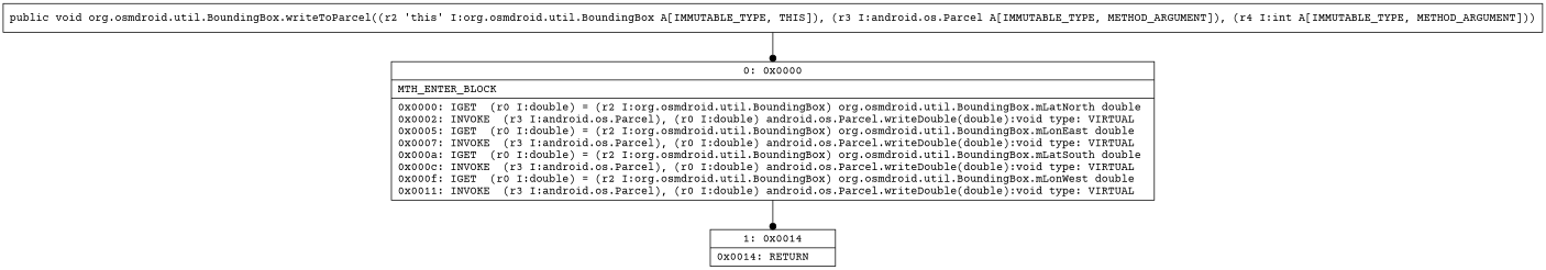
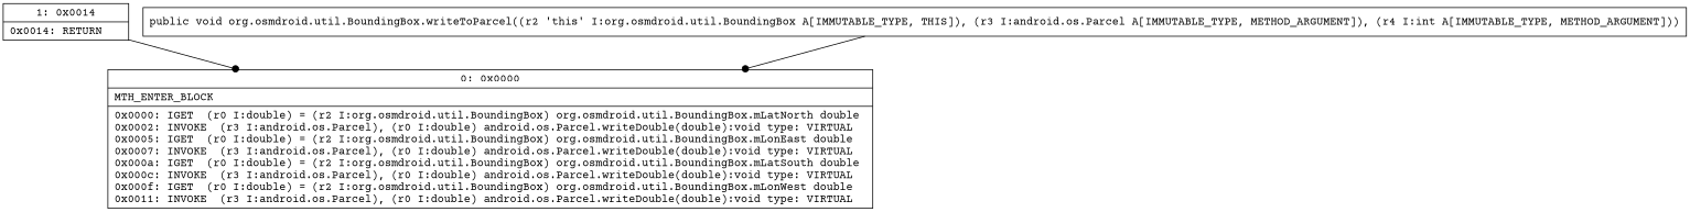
  digraph {
    fontname="Courier Prime"
    node [shape=record fontname="Courier Prime"]
    edge [arrowhead=dot fontname="Courier Prime"]
    n1 [label="{0\:\ 0x0000|MTH_ENTER_BLOCK\l|0x0000: IGET  (r0 I:double) = (r2 I:org.osmdroid.util.BoundingBox) org.osmdroid.util.BoundingBox.mLatNorth double \l0x0002: INVOKE  (r3 I:android.os.Parcel), (r0 I:double) android.os.Parcel.writeDouble(double):void type: VIRTUAL \l0x0005: IGET  (r0 I:double) = (r2 I:org.osmdroid.util.BoundingBox) org.osmdroid.util.BoundingBox.mLonEast double \l0x0007: INVOKE  (r3 I:android.os.Parcel), (r0 I:double) android.os.Parcel.writeDouble(double):void type: VIRTUAL \l0x000a: IGET  (r0 I:double) = (r2 I:org.osmdroid.util.BoundingBox) org.osmdroid.util.BoundingBox.mLatSouth double \l0x000c: INVOKE  (r3 I:android.os.Parcel), (r0 I:double) android.os.Parcel.writeDouble(double):void type: VIRTUAL \l0x000f: IGET  (r0 I:double) = (r2 I:org.osmdroid.util.BoundingBox) org.osmdroid.util.BoundingBox.mLonWest double \l0x0011: INVOKE  (r3 I:android.os.Parcel), (r0 I:double) android.os.Parcel.writeDouble(double):void type: VIRTUAL \l}"]
    n2 [label="{1\:\ 0x0014|0x0014: RETURN   \l}"]
    n3 [label="{public void org.osmdroid.util.BoundingBox.writeToParcel((r2 'this' I:org.osmdroid.util.BoundingBox A[IMMUTABLE_TYPE, THIS]), (r3 I:android.os.Parcel A[IMMUTABLE_TYPE, METHOD_ARGUMENT]), (r4 I:int A[IMMUTABLE_TYPE, METHOD_ARGUMENT])) }"]
-   n1 -> n2
+   n2 -> n1
    n3 -> n1
  }
